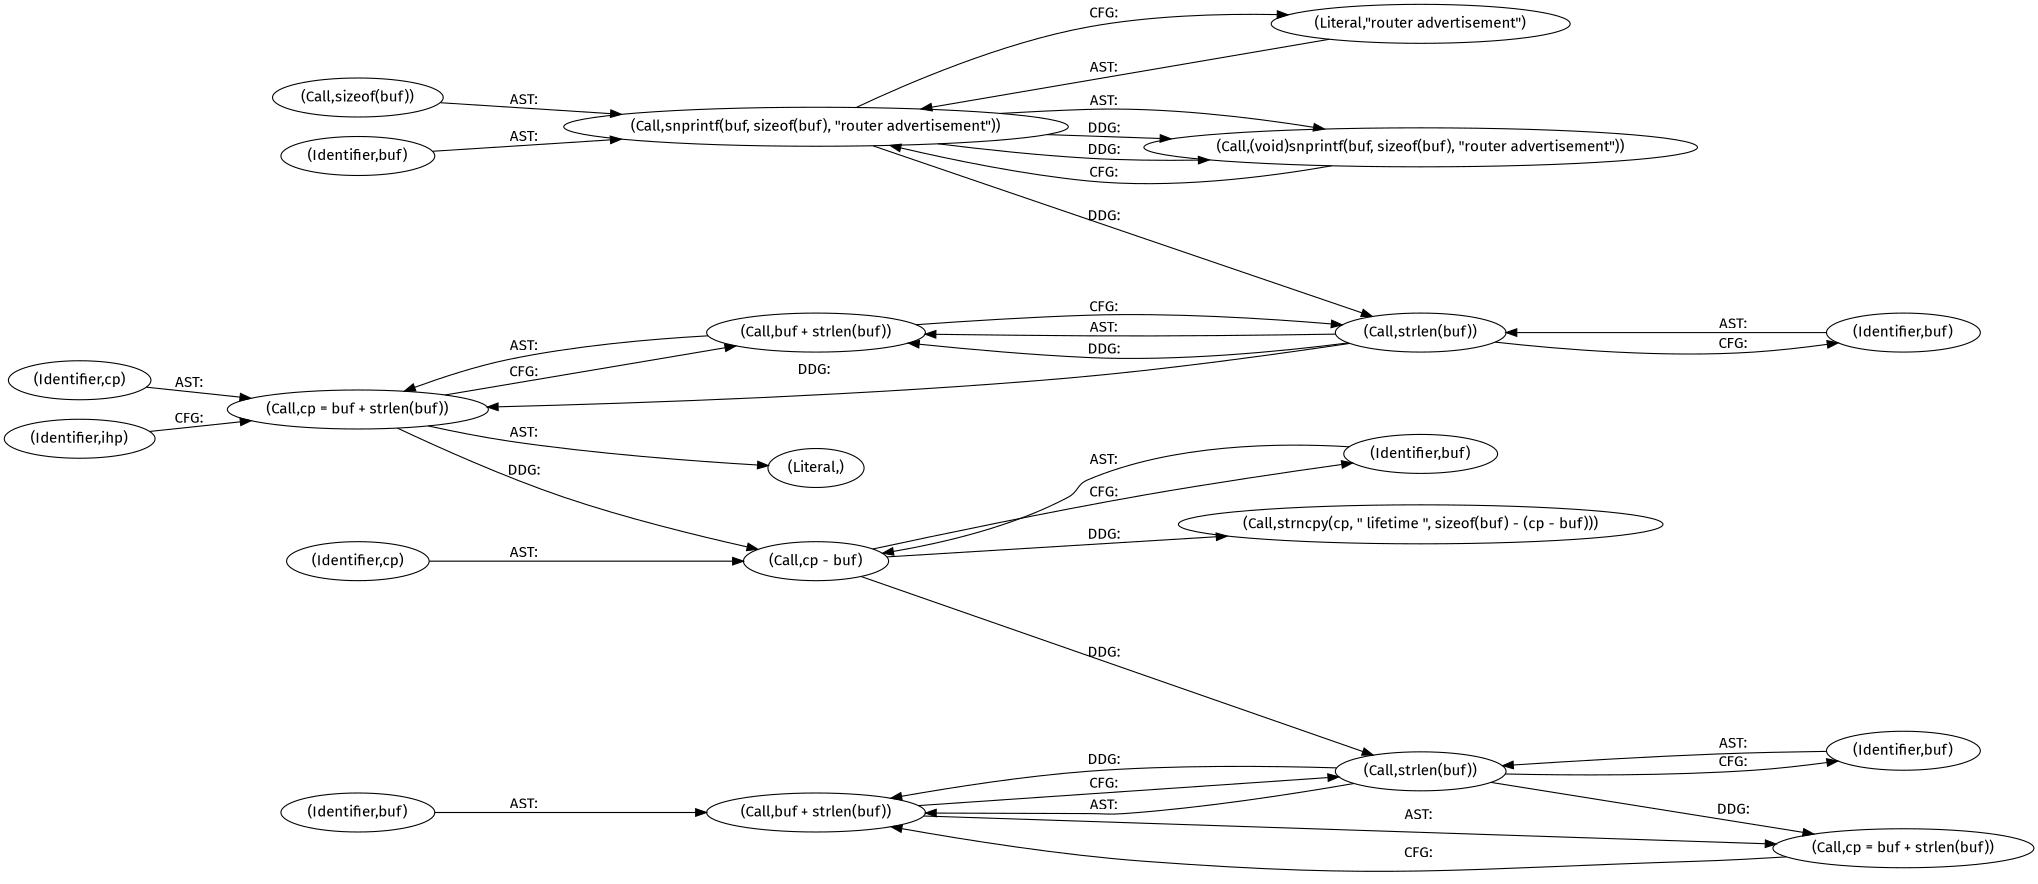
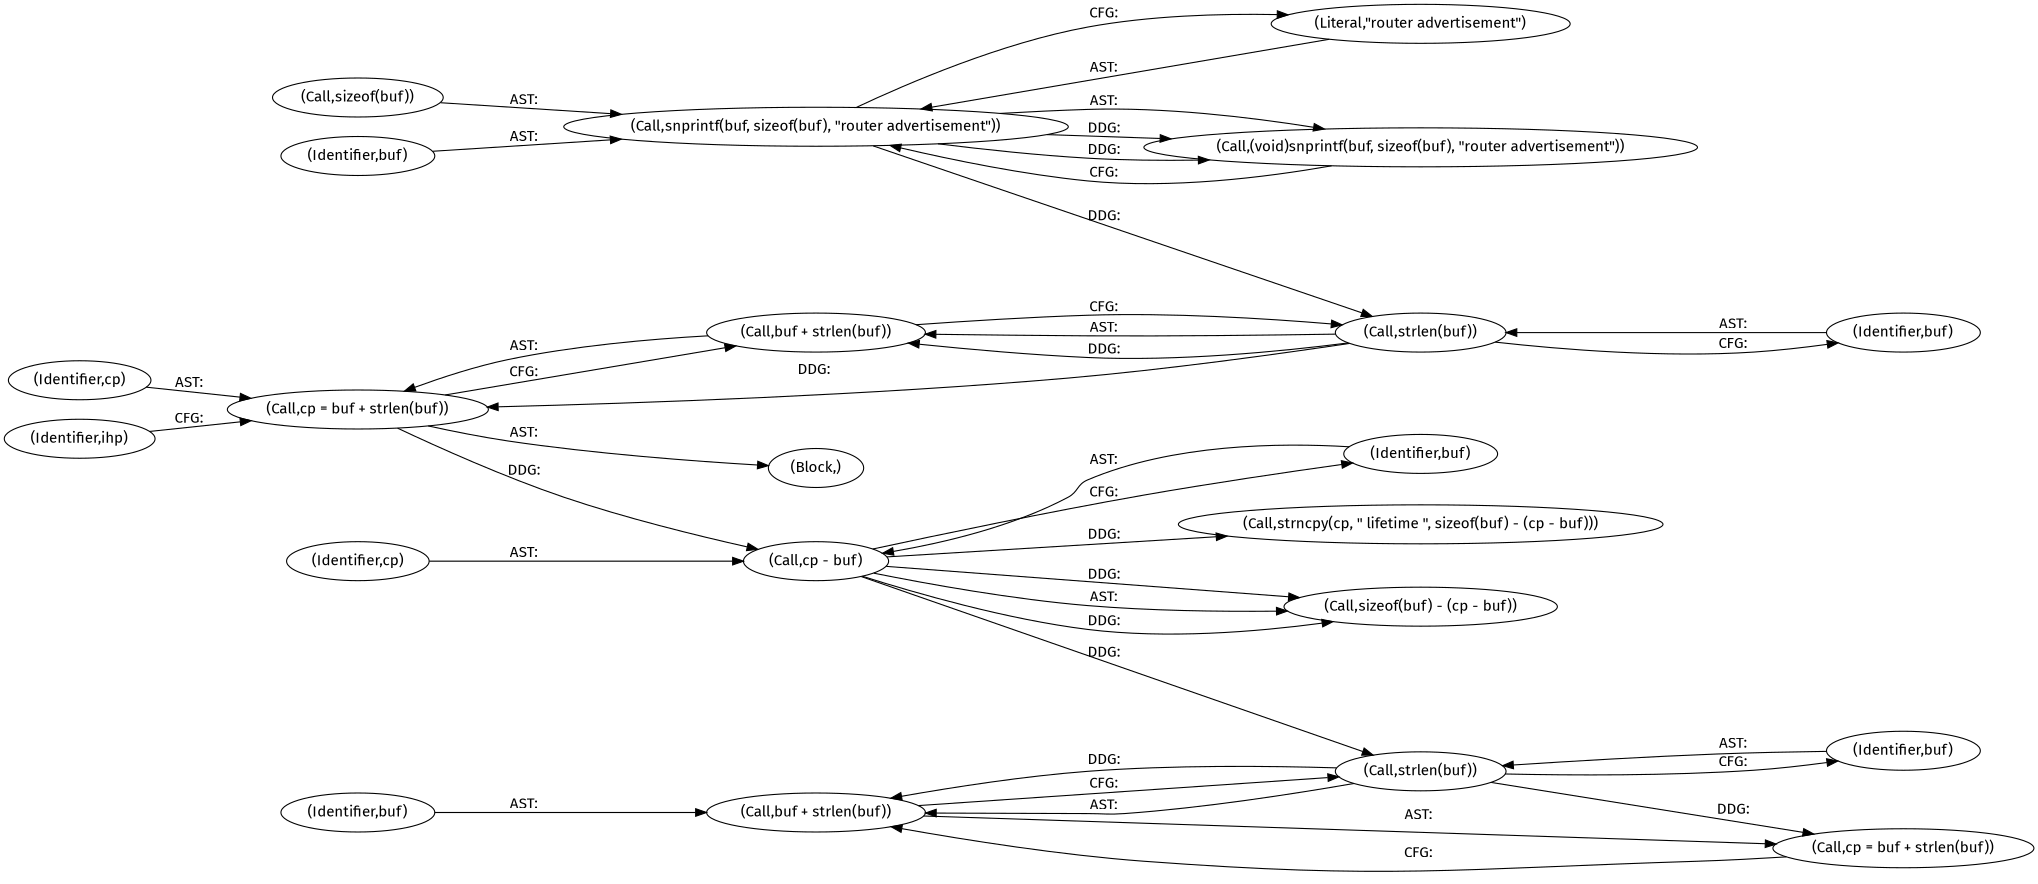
  digraph {
    fontname="Fira Sans"
    rankdir=LR
    node [fontname="Fira Sans"]
    edge [fontname="Fira Sans"]
    n1 [label="(Call,buf + strlen(buf))"]
    n2 [label="(Call,strlen(buf))"]
    n3 [label="(Call,cp = buf + strlen(buf))"]
    n4 [label="(Identifier,buf)"]
    n5 [label="(Call,cp - buf)"]
+   n6 [label="(Call,sizeof(buf) - (cp - buf))"]
    n7 [label="(Identifier,buf)"]
    n8 [label="(Call,strncpy(cp, \" lifetime \", sizeof(buf) - (cp - buf)))"]
    n9 [label="(Call,cp = buf + strlen(buf))"]
-   n10 [label="(Literal,)"]
+   n10 [label="(Block,)"]
    n11 [label="(Call,buf + strlen(buf))"]
    n12 [label="(Call,strlen(buf))"]
    n13 [label="(Identifier,buf)"]
    n14 [label="(Call,snprintf(buf, sizeof(buf), \"router advertisement\"))"]
    n15 [label="(Call,(void)snprintf(buf, sizeof(buf), \"router advertisement\"))"]
    n16 [label="(Literal,\"router advertisement\")"]
    n17 [label="(Identifier,cp)"]
    n18 [label="(Identifier,cp)"]
    n19 [label="(Identifier,ihp)"]
    n20 [label="(Identifier,buf)"]
    n21 [label="(Identifier,buf)"]
    n22 [label="(Call,sizeof(buf))"]
    n1 -> n2 [label="CFG: "]
    n1 -> n3 [label="AST: "]
    n2 -> n1 [label="AST: "]
    n2 -> n1 [label="DDG: "]
    n2 -> n3 [label="DDG: "]
    n2 -> n4 [label="CFG: "]
    n3 -> n1 [label="CFG: "]
    n4 -> n2 [label="AST: "]
    n5 -> n2 [label="DDG: "]
+   n5 -> n6 [label="AST: "]
+   n5 -> n6 [label="DDG: "]
+   n5 -> n6 [label="DDG: "]
    n5 -> n7 [label="CFG: "]
    n5 -> n8 [label="DDG: "]
    n7 -> n5 [label="AST: "]
    n9 -> n5 [label="DDG: "]
    n9 -> n10 [label="AST: "]
    n9 -> n11 [label="CFG: "]
    n11 -> n9 [label="AST: "]
    n11 -> n12 [label="CFG: "]
    n12 -> n9 [label="DDG: "]
    n12 -> n11 [label="AST: "]
    n12 -> n11 [label="DDG: "]
    n12 -> n13 [label="CFG: "]
    n13 -> n12 [label="AST: "]
    n14 -> n12 [label="DDG: "]
    n14 -> n15 [label="AST: "]
    n14 -> n15 [label="DDG: "]
    n14 -> n15 [label="DDG: "]
    n14 -> n16 [label="CFG: "]
    n15 -> n14 [label="CFG: "]
    n16 -> n14 [label="AST: "]
    n17 -> n5 [label="AST: "]
    n18 -> n9 [label="AST: "]
    n19 -> n9 [label="CFG: "]
    n20 -> n14 [label="AST: "]
    n21 -> n1 [label="AST: "]
    n22 -> n14 [label="AST: "]
  }
